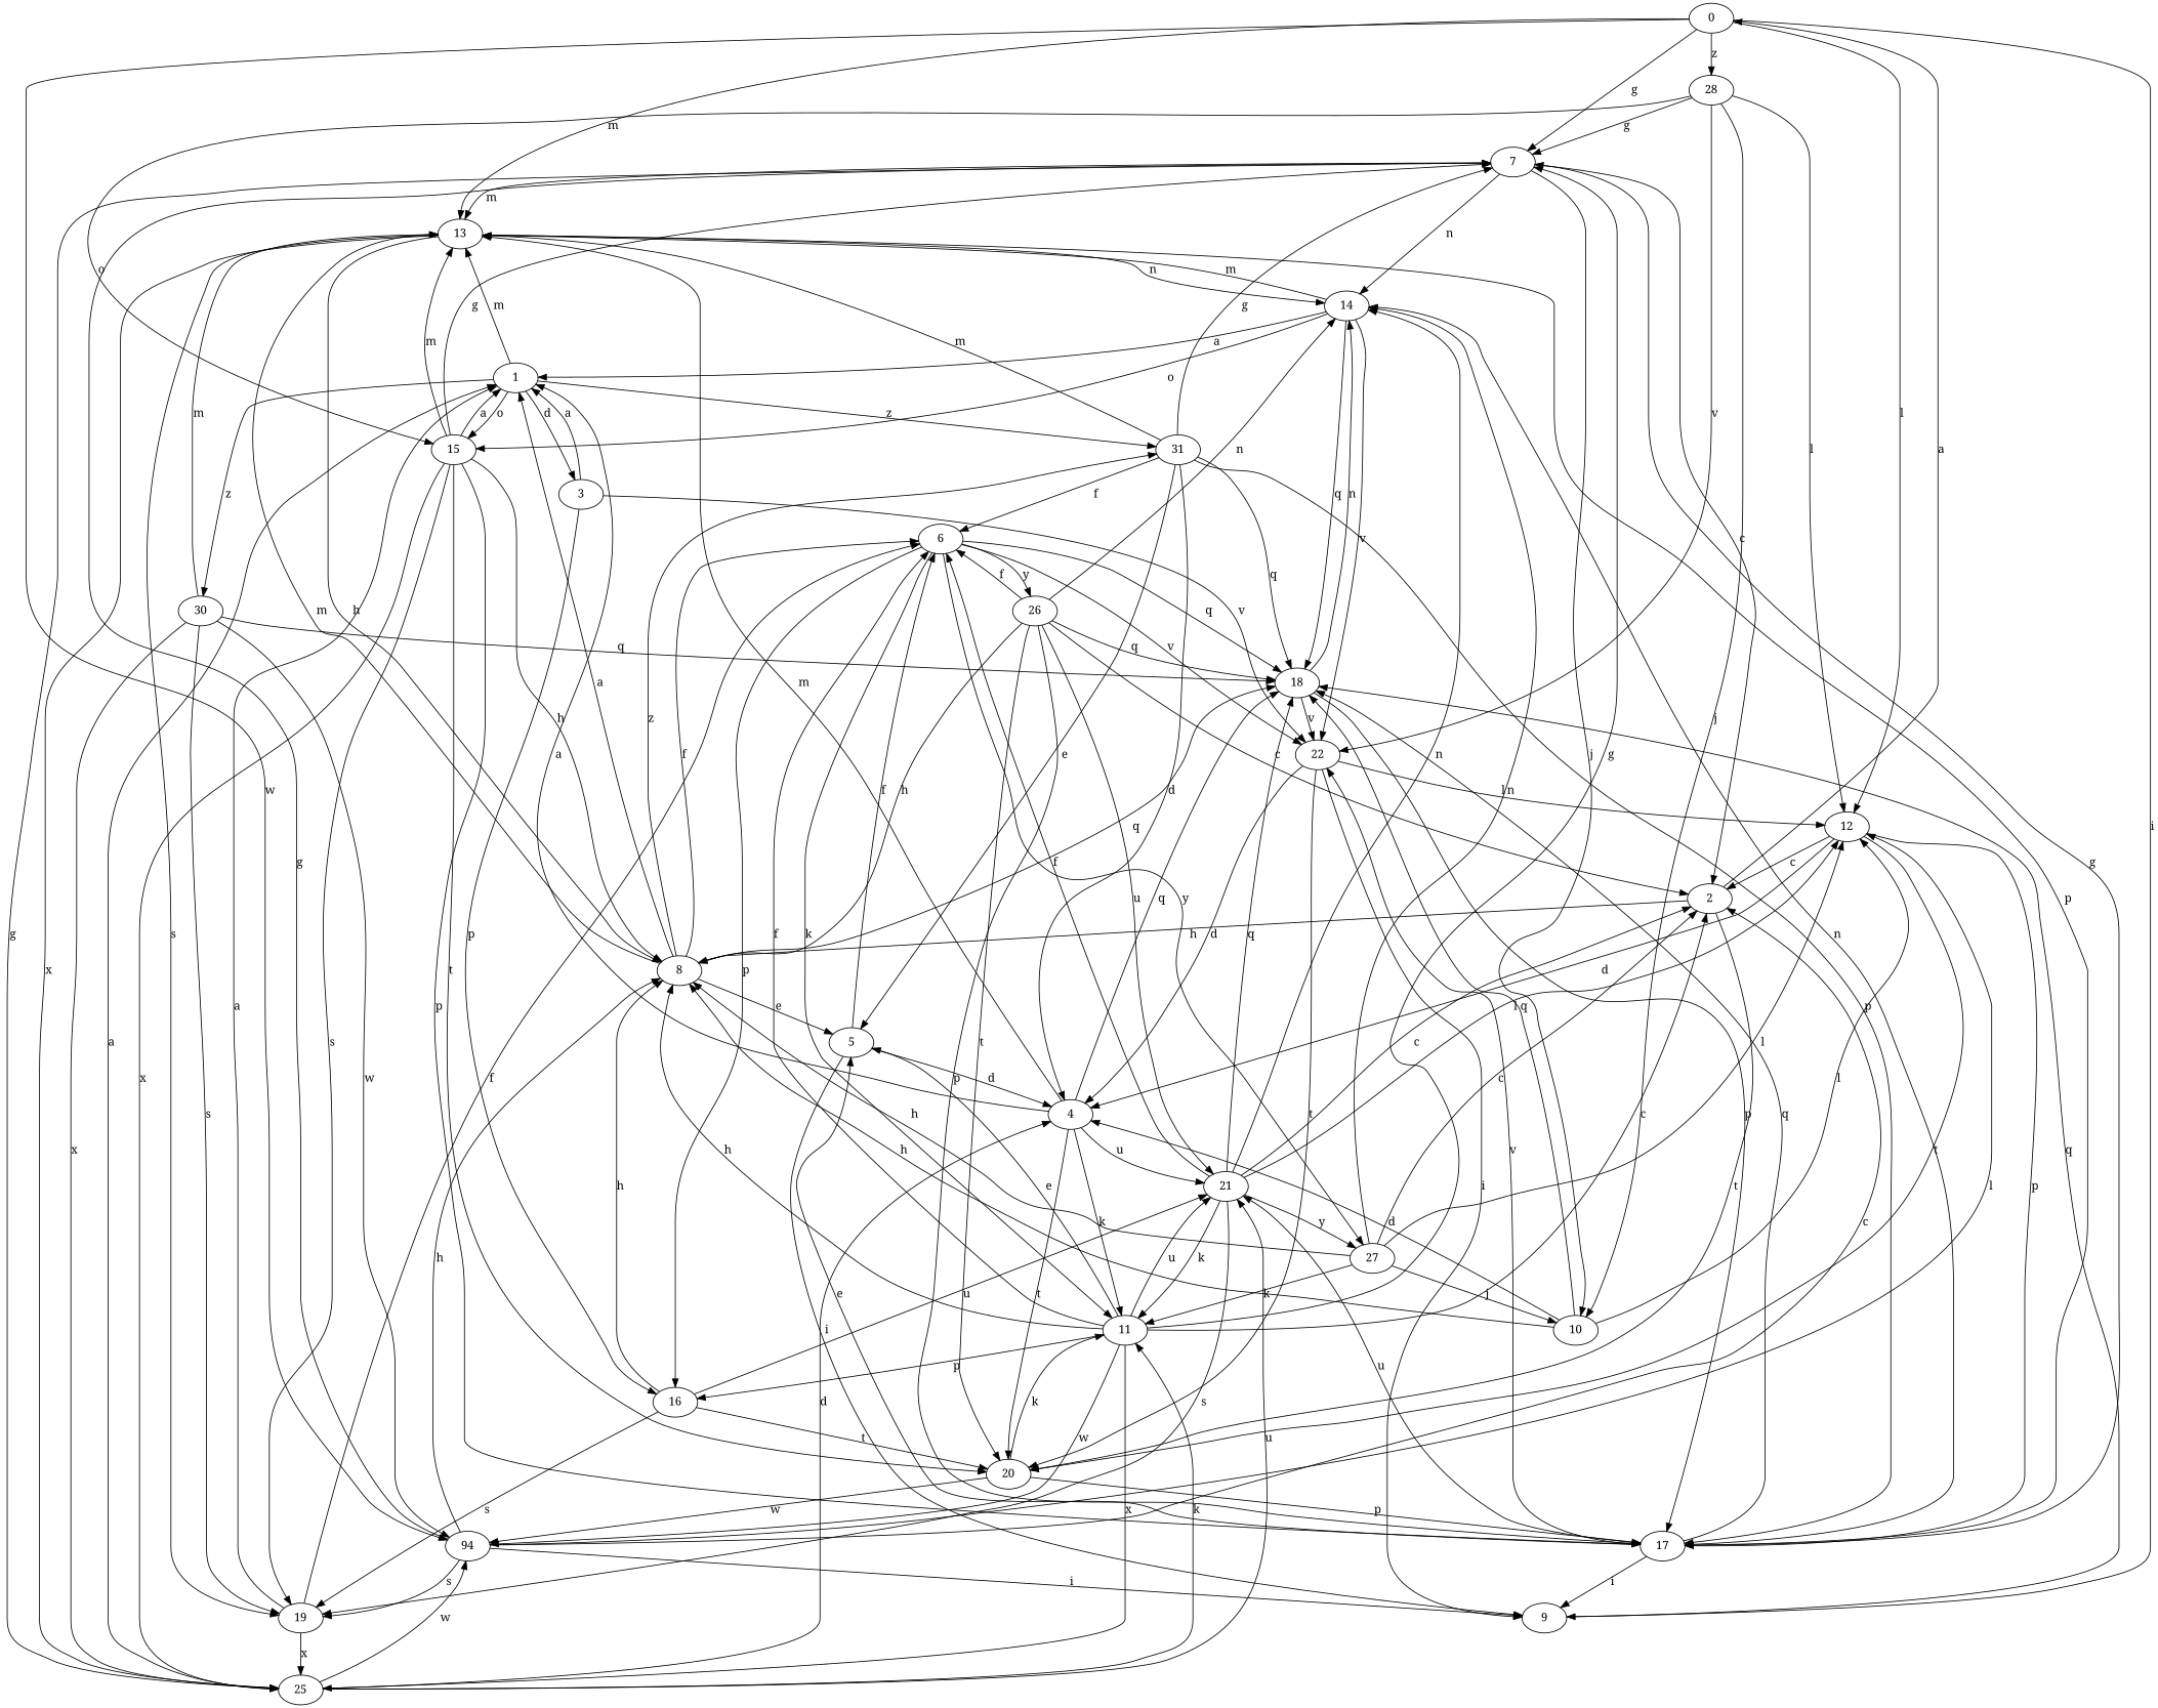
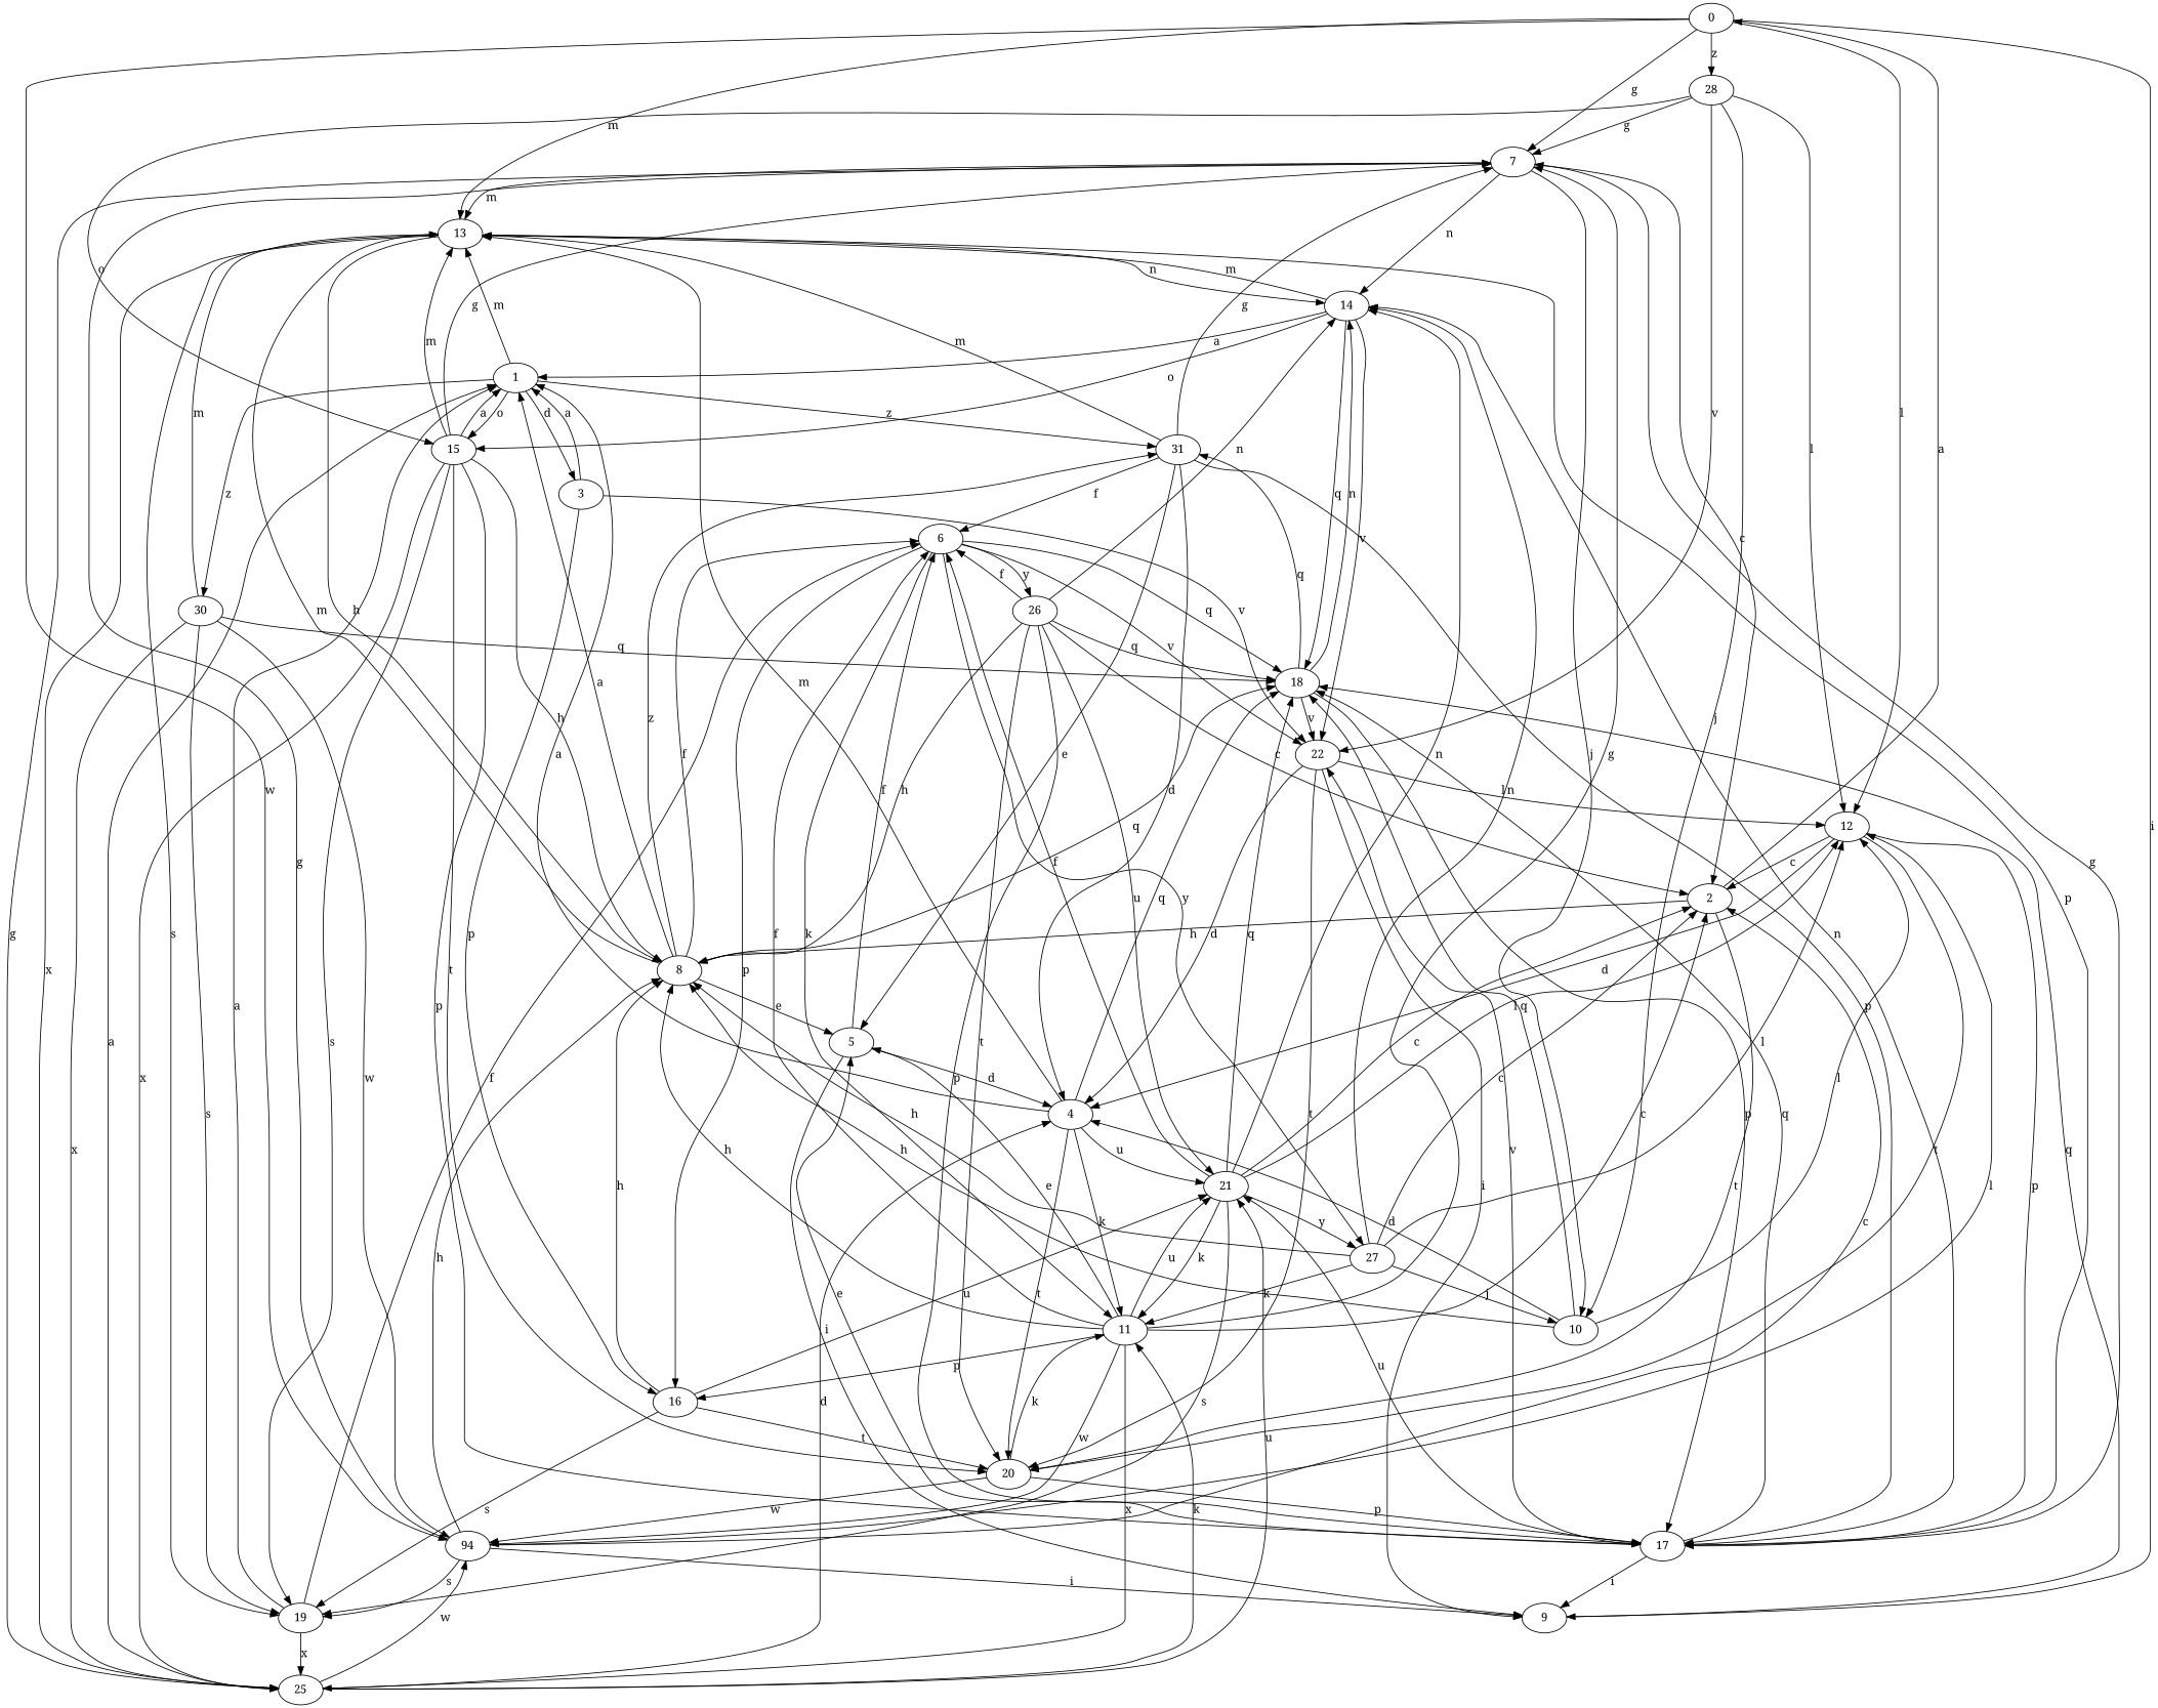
  strict digraph {
    fontname="Noto Serif"
    node [fontname="Noto Serif"]
    edge [fontname="Noto Serif"]
    0
    7
    9
    12
    13
    n6 [label=94]
    28
    2
    10
    14
    18
    20
    4
    17
    8
    25
    19
    15
    22
    1
    3
    30
    31
    16
    5
    6
    11
    21
    27
    26
    0 -> 7 [label=g]
    0 -> 9 [label=i]
    0 -> 12 [label=l]
    0 -> 13 [label=m]
    0 -> n6 [label=w]
    0 -> 28 [label=z]
    7 -> 13 [label=m]
    7 -> 2 [label=c]
    7 -> 10 [label=j]
    7 -> 14 [label=n]
    9 -> 18 [label=q]
    12 -> 2 [label=c]
    12 -> 20 [label=t]
    12 -> 4 [label=d]
    12 -> 17 [label=p]
    13 -> 14 [label=n]
    13 -> 17 [label=p]
    13 -> 8 [label=h]
    13 -> 25 [label=x]
    13 -> 19 [label=s]
    n6 -> 7 [label=g]
    n6 -> 9 [label=i]
    n6 -> 12 [label=l]
    n6 -> 2 [label=c]
    n6 -> 8 [label=h]
    n6 -> 19 [label=s]
    28 -> 7 [label=g]
    28 -> 12 [label=l]
    28 -> 10 [label=j]
    28 -> 15 [label=o]
    28 -> 22 [label=v]
    2 -> 0 [label=a]
    2 -> 20 [label=t]
    2 -> 8 [label=h]
    10 -> 12 [label=l]
    10 -> 18 [label=q]
    10 -> 4 [label=d]
    10 -> 8 [label=h]
    14 -> 13 [label=m]
    14 -> 18 [label=q]
    14 -> 15 [label=o]
    14 -> 22 [label=v]
    14 -> 1 [label=a]
    18 -> 14 [label=n]
    18 -> 17 [label=p]
    18 -> 22 [label=v]
    20 -> n6 [label=w]
    20 -> 17 [label=p]
    20 -> 11 [label=k]
    4 -> 13 [label=m]
    4 -> 18 [label=q]
    4 -> 20 [label=t]
    4 -> 1 [label=a]
    4 -> 11 [label=k]
    4 -> 21 [label=u]
    17 -> 7 [label=g]
    17 -> 9 [label=i]
    17 -> 14 [label=n]
    17 -> 18 [label=q]
    17 -> 22 [label=v]
    17 -> 5 [label=e]
    17 -> 21 [label=u]
    8 -> 13 [label=m]
    8 -> 18 [label=q]
    8 -> 1 [label=a]
    8 -> 31 [label=z]
    8 -> 5 [label=e]
    8 -> 6 [label=f]
    25 -> 7 [label=g]
    25 -> n6 [label=w]
    25 -> 4 [label=d]
    25 -> 1 [label=a]
    25 -> 11 [label=k]
    25 -> 21 [label=u]
    19 -> 25 [label=x]
    19 -> 1 [label=a]
    19 -> 6 [label=f]
    15 -> 7 [label=g]
    15 -> 13 [label=m]
    15 -> 20 [label=t]
    15 -> 17 [label=p]
    15 -> 8 [label=h]
    15 -> 25 [label=x]
    15 -> 19 [label=s]
    15 -> 1 [label=a]
    22 -> 9 [label=i]
    22 -> 12 [label=l]
    22 -> 20 [label=t]
    22 -> 4 [label=d]
    1 -> 13 [label=m]
    1 -> 15 [label=o]
    1 -> 3 [label=d]
    1 -> 30 [label=z]
    1 -> 31 [label=z]
    3 -> 22 [label=v]
    3 -> 1 [label=a]
    3 -> 16 [label=p]
    30 -> 13 [label=m]
    30 -> n6 [label=w]
    30 -> 18 [label=q]
    30 -> 25 [label=x]
    30 -> 19 [label=s]
    31 -> 7 [label=g]
    31 -> 13 [label=m]
-   31 -> 18 [label=q]
+   18 -> 31 [label=q]
    31 -> 4 [label=d]
    31 -> 17 [label=p]
    31 -> 5 [label=e]
    31 -> 6 [label=f]
    16 -> 20 [label=t]
    16 -> 8 [label=h]
    16 -> 19 [label=s]
    16 -> 21 [label=u]
    5 -> 9 [label=i]
    5 -> 4 [label=d]
    5 -> 6 [label=f]
    6 -> 18 [label=q]
    6 -> 22 [label=v]
    6 -> 16 [label=p]
    6 -> 11 [label=k]
    6 -> 27 [label=y]
    6 -> 26 [label=y]
    11 -> 7 [label=g]
    11 -> n6 [label=w]
    11 -> 2 [label=c]
    11 -> 8 [label=h]
    11 -> 25 [label=x]
    11 -> 16 [label=p]
    11 -> 5 [label=e]
    11 -> 6 [label=f]
    11 -> 21 [label=u]
    21 -> 12 [label=l]
    21 -> 2 [label=c]
    21 -> 14 [label=n]
    21 -> 18 [label=q]
    21 -> 19 [label=s]
    21 -> 6 [label=f]
    21 -> 11 [label=k]
    21 -> 27 [label=y]
    27 -> 12 [label=l]
    27 -> 2 [label=c]
    27 -> 10 [label=j]
    27 -> 14 [label=n]
    27 -> 8 [label=h]
    27 -> 11 [label=k]
    26 -> 2 [label=c]
    26 -> 14 [label=n]
    26 -> 18 [label=q]
    26 -> 20 [label=t]
    26 -> 17 [label=p]
    26 -> 8 [label=h]
    26 -> 6 [label=f]
    26 -> 21 [label=u]
  }
